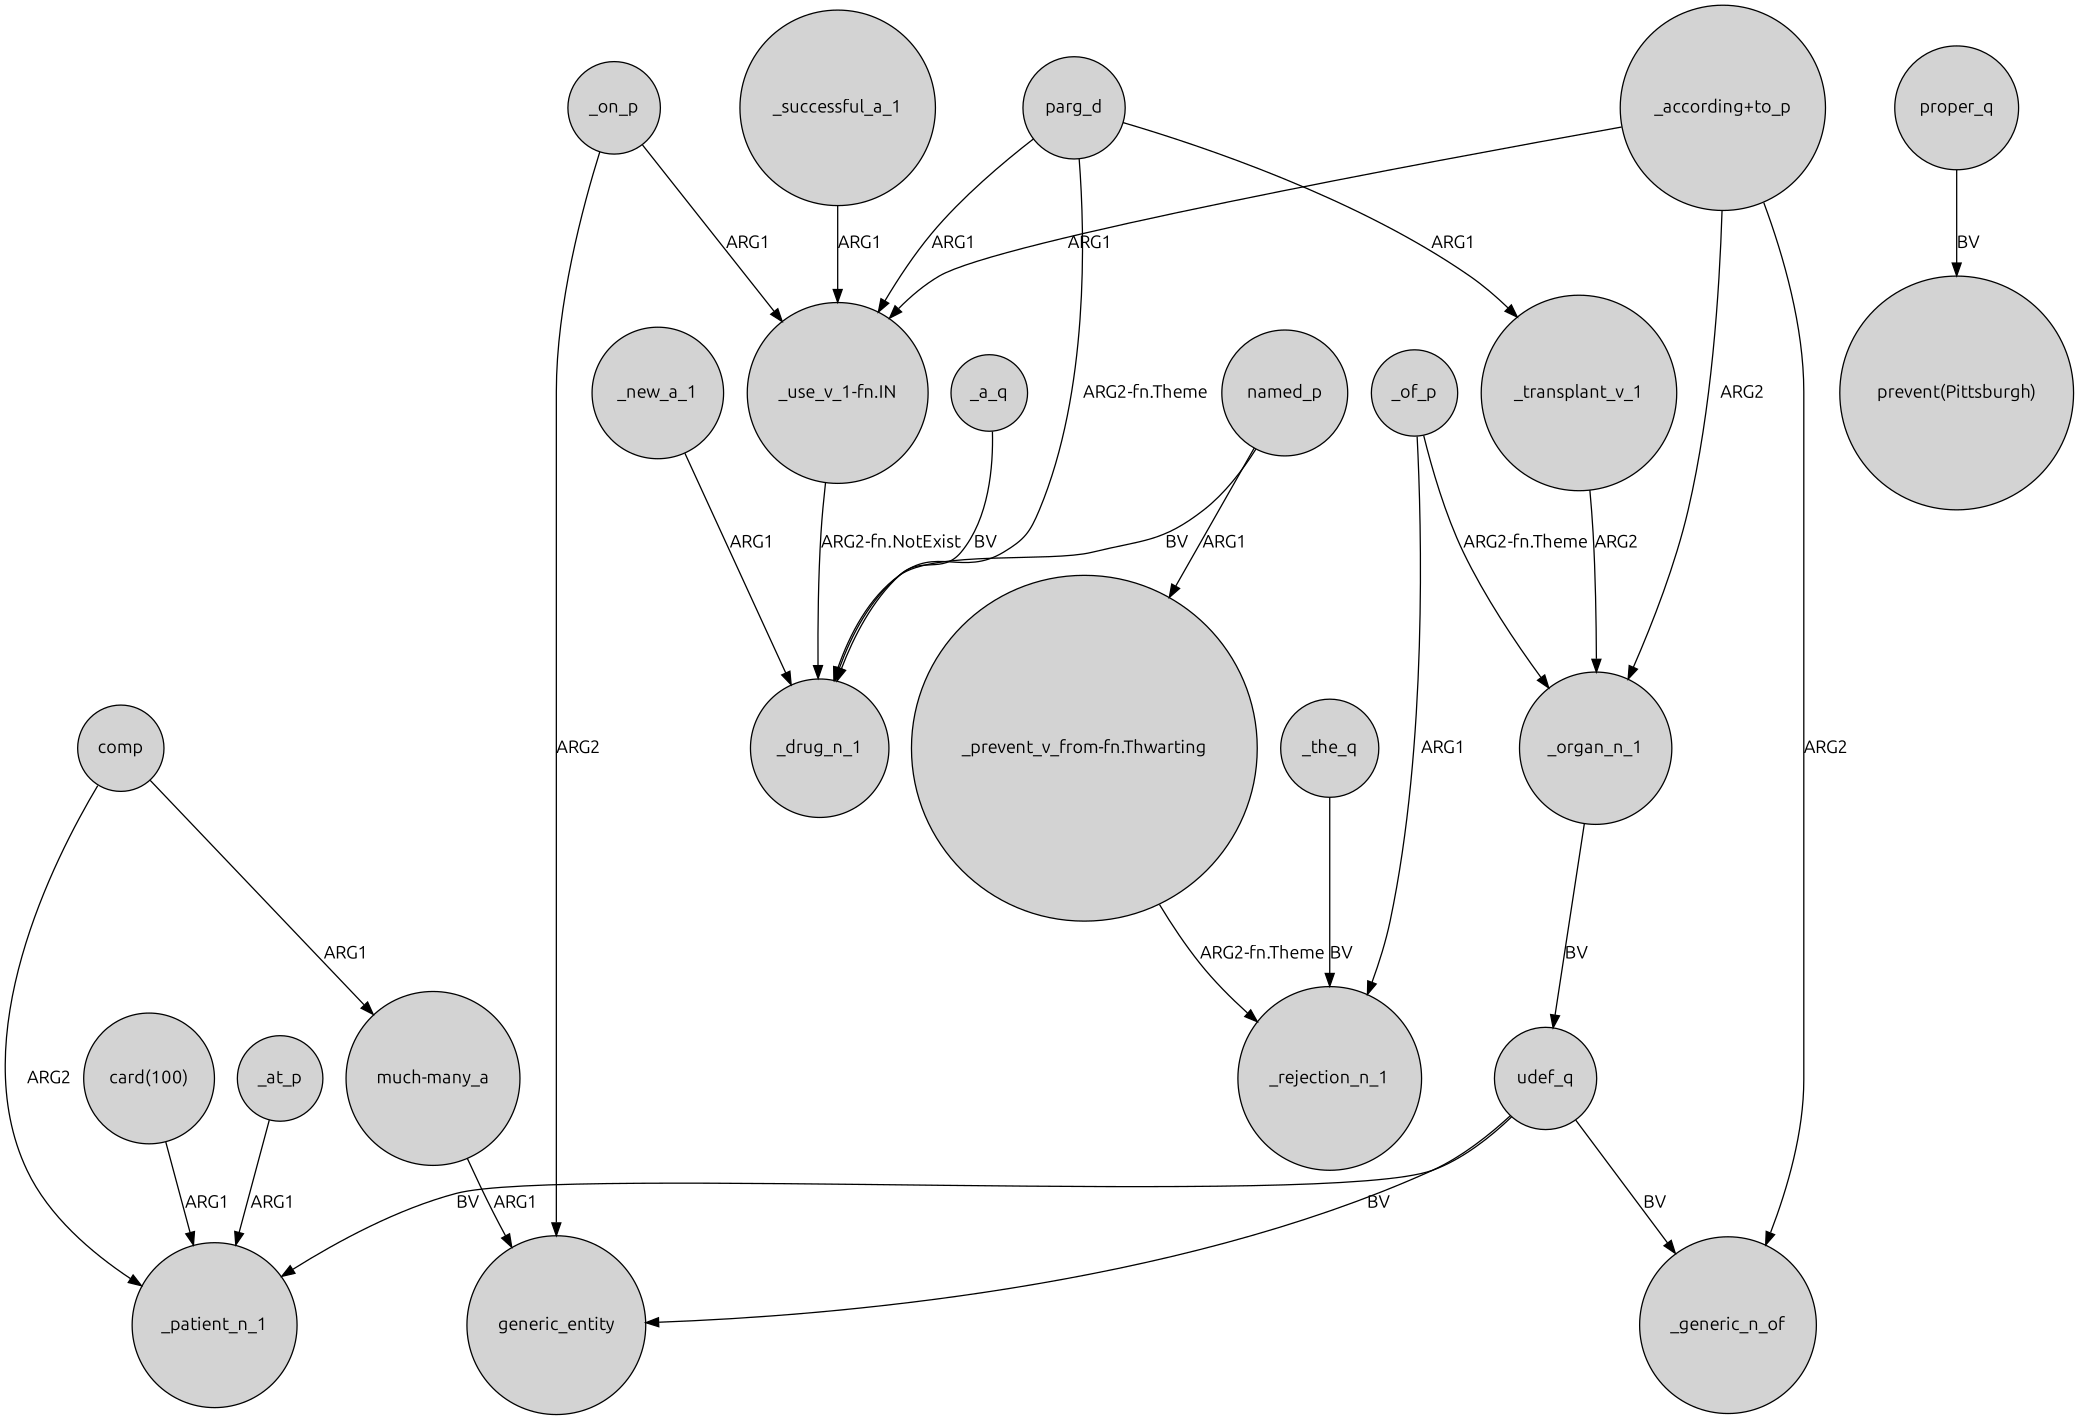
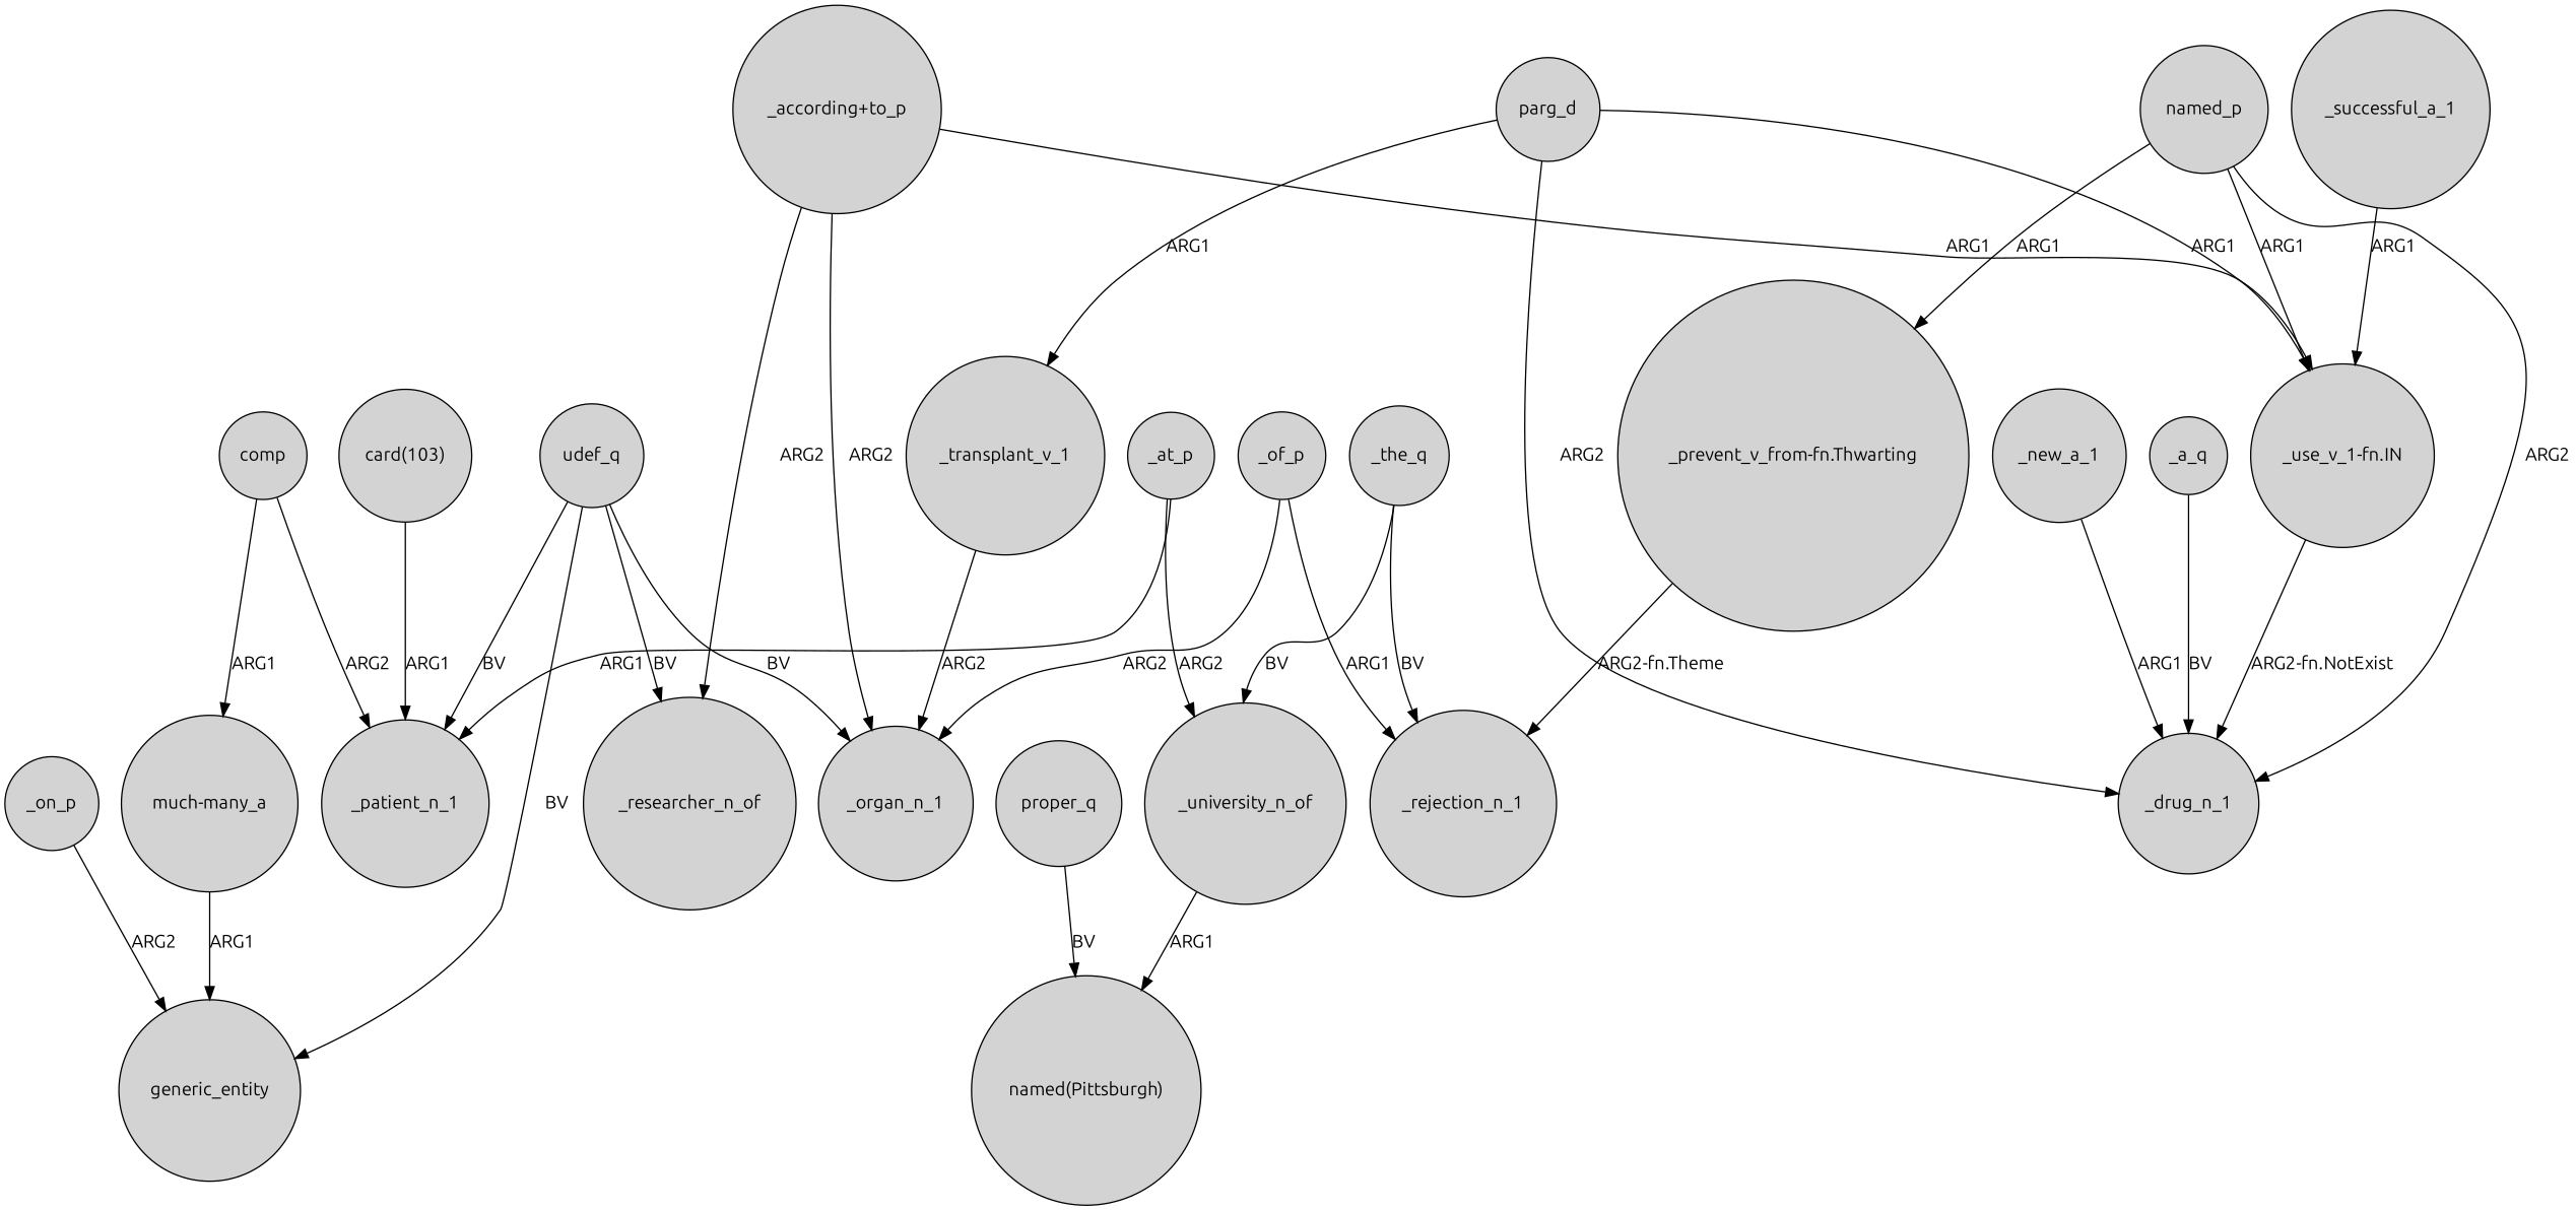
  digraph {
    fontname=Ubuntu
    node [fontname=Ubuntu shape=circle style=filled]
    edge [fontname=Ubuntu]
    udef_q
    generic_entity
    _organ_n_1
    _patient_n_1
-   _researcher_n_of [label=_generic_n_of]
+   _researcher_n_of
    "_use_v_1-fn.IN"
    _drug_n_1
    _new_a_1
    _the_q
+   _university_n_of
    _rejection_n_1
-   "named(Pittsburgh)" [label="prevent(Pittsburgh)"]
+   "named(Pittsburgh)"
    "much-many_a"
    _transplant_v_1
-   "card(100)"
+   "card(100)" [label="card(103)"]
    parg_d
    _at_p
    n18 [label=named_p]
    "_prevent_v_from-fn.Thwarting"
    _of_p
    comp
    _on_p
    "_according+to_p"
    _successful_a_1
    _a_q
    proper_q
    udef_q -> generic_entity [label=BV]
-   _organ_n_1 -> udef_q [label=BV]
+   udef_q -> _organ_n_1 [label=BV]
    udef_q -> _patient_n_1 [label=BV]
    udef_q -> _researcher_n_of [label=BV]
    "_use_v_1-fn.IN" -> _drug_n_1 [label="ARG2-fn.NotExist"]
    _new_a_1 -> _drug_n_1 [label=ARG1]
+   _the_q -> _university_n_of [label=BV]
    _the_q -> _rejection_n_1 [label=BV]
+   _university_n_of -> "named(Pittsburgh)" [label=ARG1]
    "much-many_a" -> generic_entity [label=ARG1]
    _transplant_v_1 -> _organ_n_1 [label=ARG2]
    "card(100)" -> _patient_n_1 [label=ARG1]
    parg_d -> "_use_v_1-fn.IN" [label=ARG1]
-   parg_d -> _drug_n_1 [label="ARG2-fn.Theme"]
+   parg_d -> _drug_n_1 [label=ARG2]
    parg_d -> _transplant_v_1 [label=ARG1]
    _at_p -> _patient_n_1 [label=ARG1]
-   n18 -> _drug_n_1 [label=BV]
+   _at_p -> _university_n_of [label=ARG2]
+   n18 -> _drug_n_1 [label=ARG2]
    n18 -> "_prevent_v_from-fn.Thwarting" [label=ARG1]
    "_prevent_v_from-fn.Thwarting" -> _rejection_n_1 [label="ARG2-fn.Theme"]
-   _of_p -> _organ_n_1 [label="ARG2-fn.Theme"]
+   _of_p -> _organ_n_1 [label=ARG2]
    _of_p -> _rejection_n_1 [label=ARG1]
    comp -> _patient_n_1 [label=ARG2]
    comp -> "much-many_a" [label=ARG1]
    _on_p -> generic_entity [label=ARG2]
-   _on_p -> "_use_v_1-fn.IN" [label=ARG1]
+   n18 -> "_use_v_1-fn.IN" [label=ARG1]
    "_according+to_p" -> _organ_n_1 [label=ARG2]
    "_according+to_p" -> _researcher_n_of [label=ARG2]
    "_according+to_p" -> "_use_v_1-fn.IN" [label=ARG1]
    _successful_a_1 -> "_use_v_1-fn.IN" [label=ARG1]
    _a_q -> _drug_n_1 [label=BV]
    proper_q -> "named(Pittsburgh)" [label=BV]
  }
